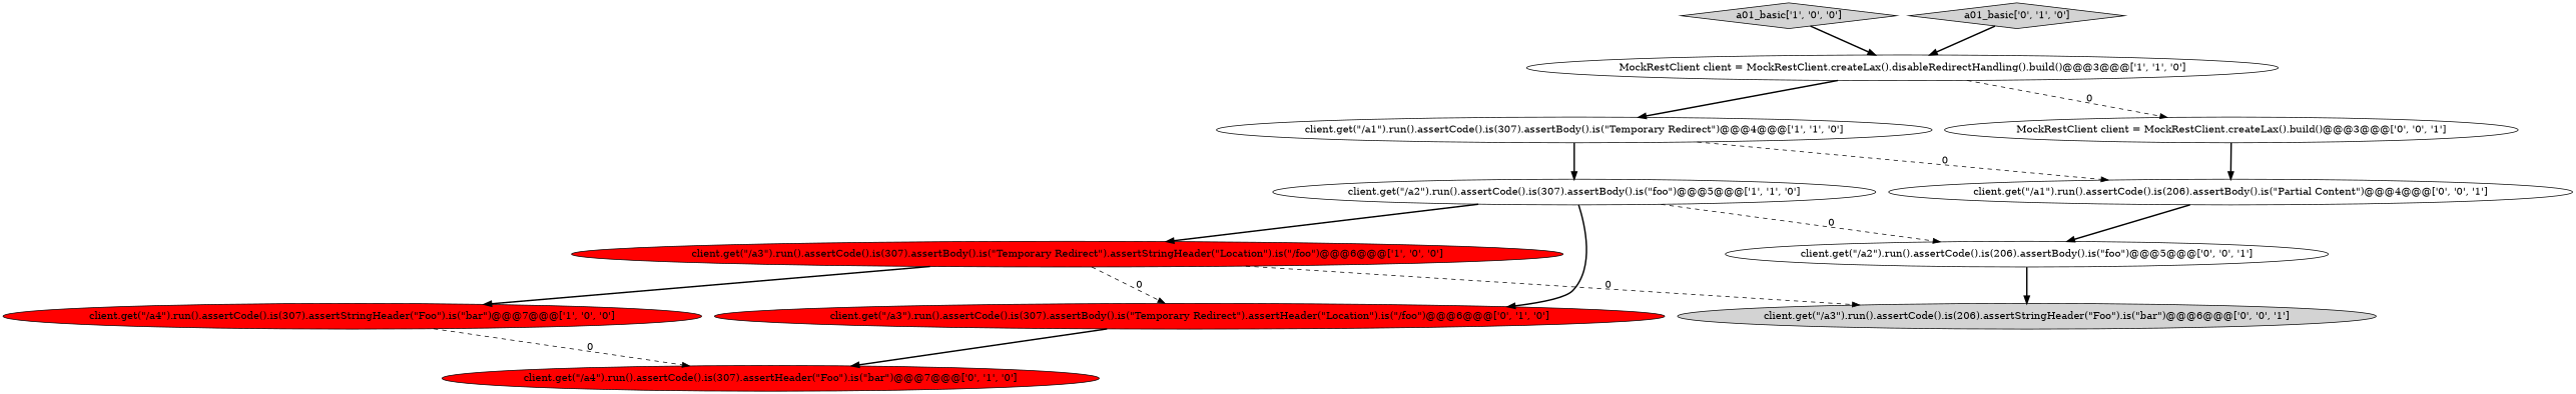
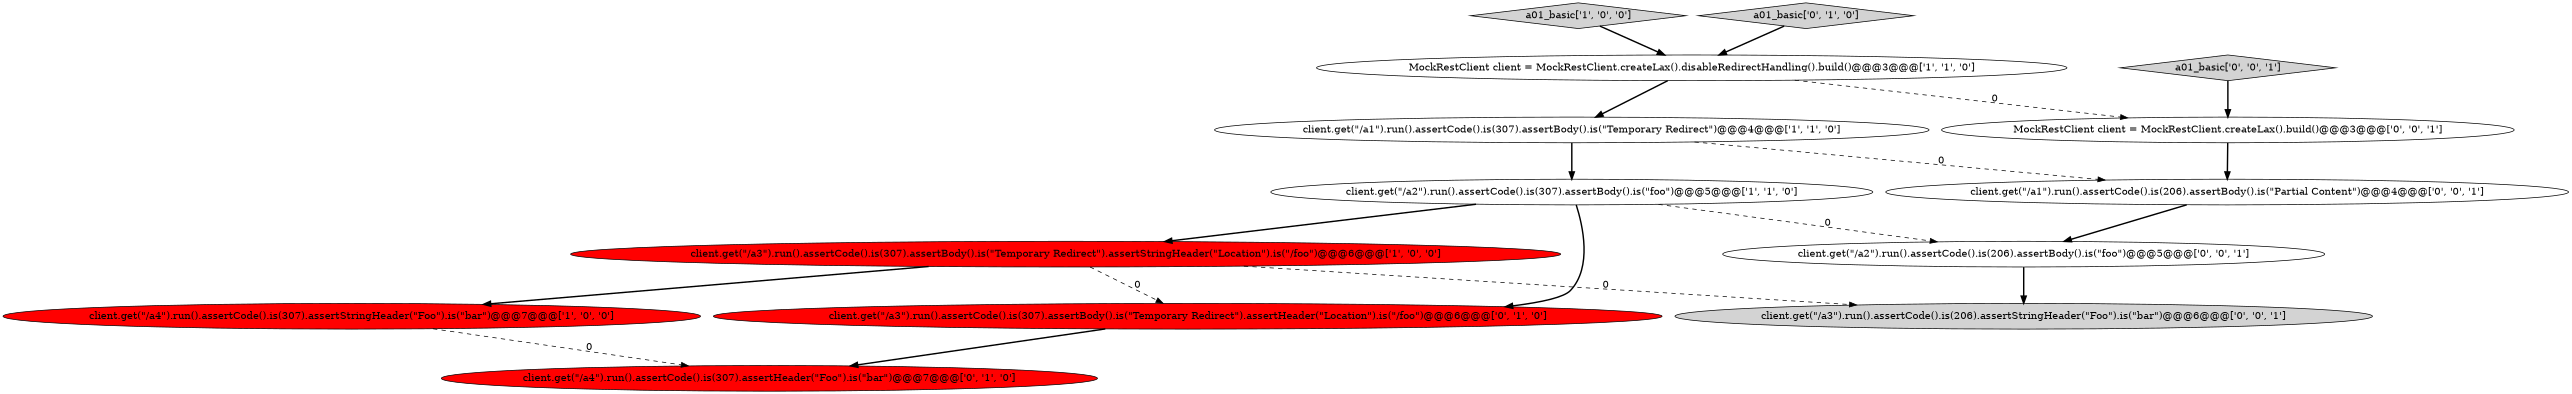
  digraph {
    node [fillcolor=white shape=ellipse style=filled]
    edge [style=bold]
    n1 [fillcolor=red label="client.get(\"/a3\").run().assertCode().is(307).assertBody().is(\"Temporary Redirect\").assertStringHeader(\"Location\").is(\"/foo\")@@@6@@@['1', '0', '0']"]
    n2 [fillcolor=red label="client.get(\"/a3\").run().assertCode().is(307).assertBody().is(\"Temporary Redirect\").assertHeader(\"Location\").is(\"/foo\")@@@6@@@['0', '1', '0']"]
    n3 [fillcolor=red label="client.get(\"/a4\").run().assertCode().is(307).assertStringHeader(\"Foo\").is(\"bar\")@@@7@@@['1', '0', '0']"]
    n4 [fillcolor=lightgray label="client.get(\"/a3\").run().assertCode().is(206).assertStringHeader(\"Foo\").is(\"bar\")@@@6@@@['0', '0', '1']"]
    n5 [fillcolor=red label="client.get(\"/a4\").run().assertCode().is(307).assertHeader(\"Foo\").is(\"bar\")@@@7@@@['0', '1', '0']"]
+   n6 [fillcolor=lightgray label="a01_basic['0', '0', '1']" shape=diamond]
    n7 [label="MockRestClient client = MockRestClient.createLax().build()@@@3@@@['0', '0', '1']"]
    n8 [label="client.get(\"/a2\").run().assertCode().is(307).assertBody().is(\"foo\")@@@5@@@['1', '1', '0']"]
    n9 [label="client.get(\"/a2\").run().assertCode().is(206).assertBody().is(\"foo\")@@@5@@@['0', '0', '1']"]
    n10 [label="client.get(\"/a1\").run().assertCode().is(206).assertBody().is(\"Partial Content\")@@@4@@@['0', '0', '1']"]
    n11 [fillcolor=lightgray label="a01_basic['1', '0', '0']" shape=diamond]
    n12 [label="MockRestClient client = MockRestClient.createLax().disableRedirectHandling().build()@@@3@@@['1', '1', '0']"]
    n13 [label="client.get(\"/a1\").run().assertCode().is(307).assertBody().is(\"Temporary Redirect\")@@@4@@@['1', '1', '0']"]
    n14 [fillcolor=lightgray label="a01_basic['0', '1', '0']" shape=diamond]
    n1 -> n2 [label=0 style=dashed]
    n1 -> n3
    n1 -> n4 [label=0 style=dashed]
    n2 -> n5
    n3 -> n5 [label=0 style=dashed]
+   n6 -> n7
    n7 -> n10
    n8 -> n1
    n8 -> n2
    n8 -> n9 [label=0 style=dashed]
    n9 -> n4
    n10 -> n9
    n11 -> n12
    n12 -> n7 [label=0 style=dashed]
    n12 -> n13
    n13 -> n8
    n13 -> n10 [label=0 style=dashed]
    n14 -> n12
  }
